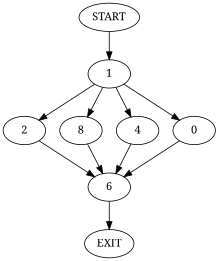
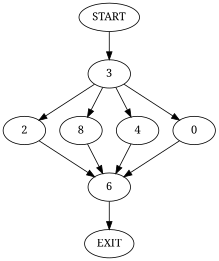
  digraph {
    fontname="Noto Serif"
    node [fontname="Noto Serif"]
    edge [fontname="Noto Serif"]
    n1 [label=START]
-   1
+   1 [label=3]
    2
    n4 [label=8]
    4
    n6 [label=0]
    n7 [label=EXIT]
    6
    n1 -> 1
    1 -> 2
    1 -> n4
    1 -> 4
    1 -> n6
    2 -> 6
    n4 -> 6
    4 -> 6
    n6 -> 6
    6 -> n7
  }
